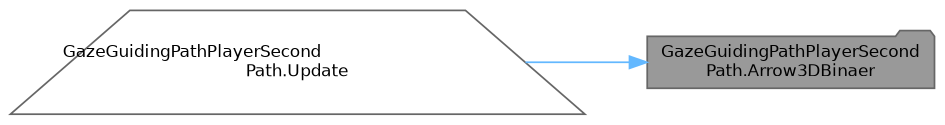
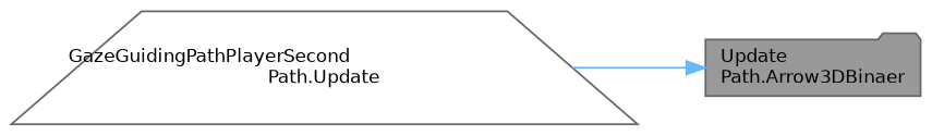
  digraph {
    rankdir=RL
    node [fontname=Helvetica fontsize=10 style=filled]
-   n1 [color=gray40 fillcolor=grey60 fontcolor=black height=0.2 label="GazeGuidingPathPlayerSecond\lPath.Arrow3DBinaer" shape=folder width=0.4]
+   n1 [color=gray40 fillcolor=grey60 fontcolor=black height=0.2 label="Update\lPath.Arrow3DBinaer" shape=folder width=0.4]
    n2 [color=grey40 fillcolor=white height=0.2 label="GazeGuidingPathPlayerSecond\lPath.Update" shape=trapezium width=0.4]
    n1 -> n2 [color=steelblue1 dir=back fontname=Helvetica fontsize=10 labelfontname=Helvetica labelfontsize=10 style=solid]
  }
